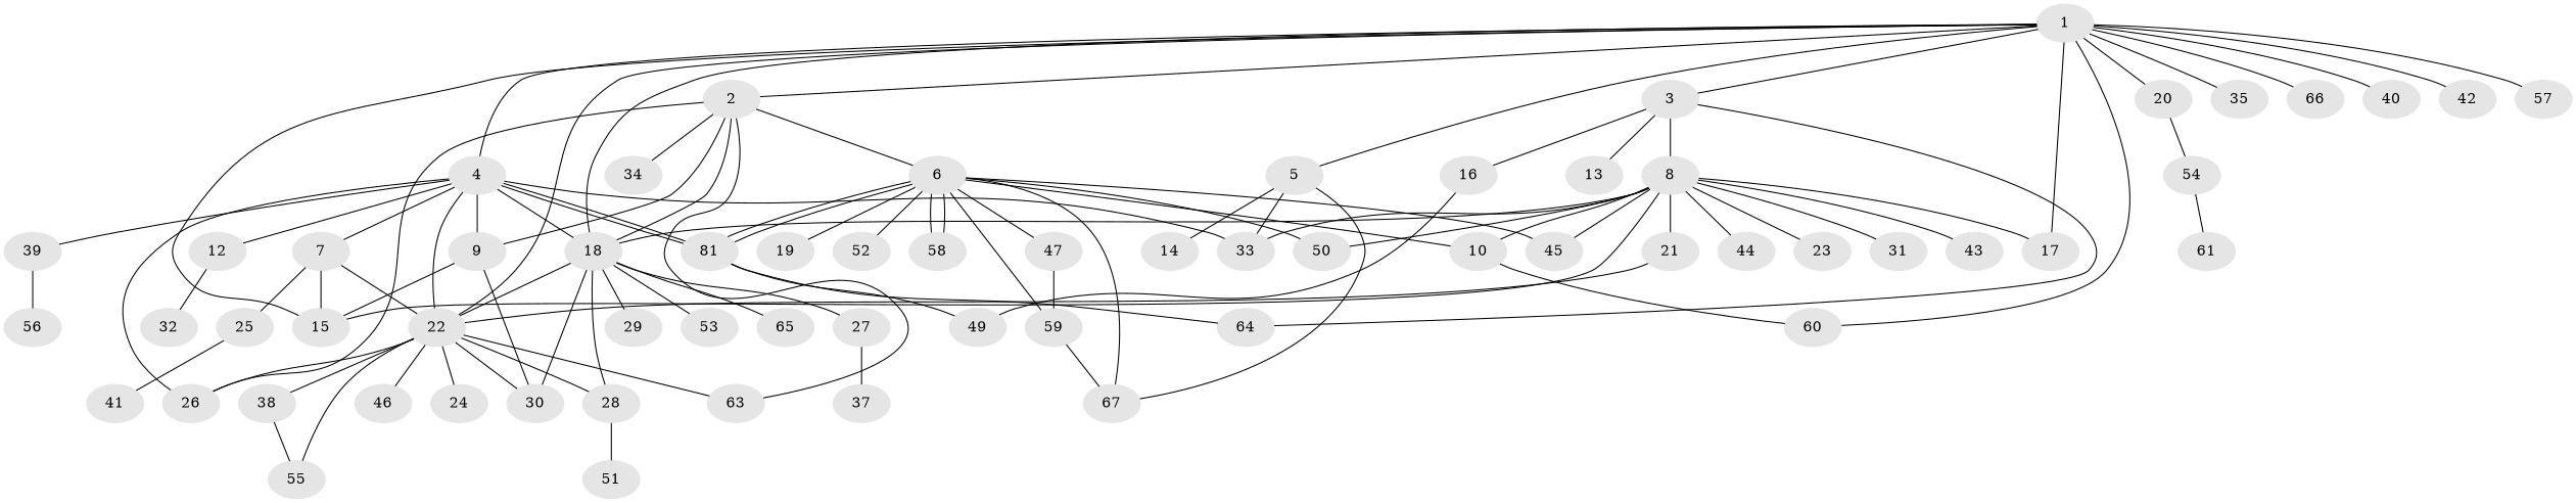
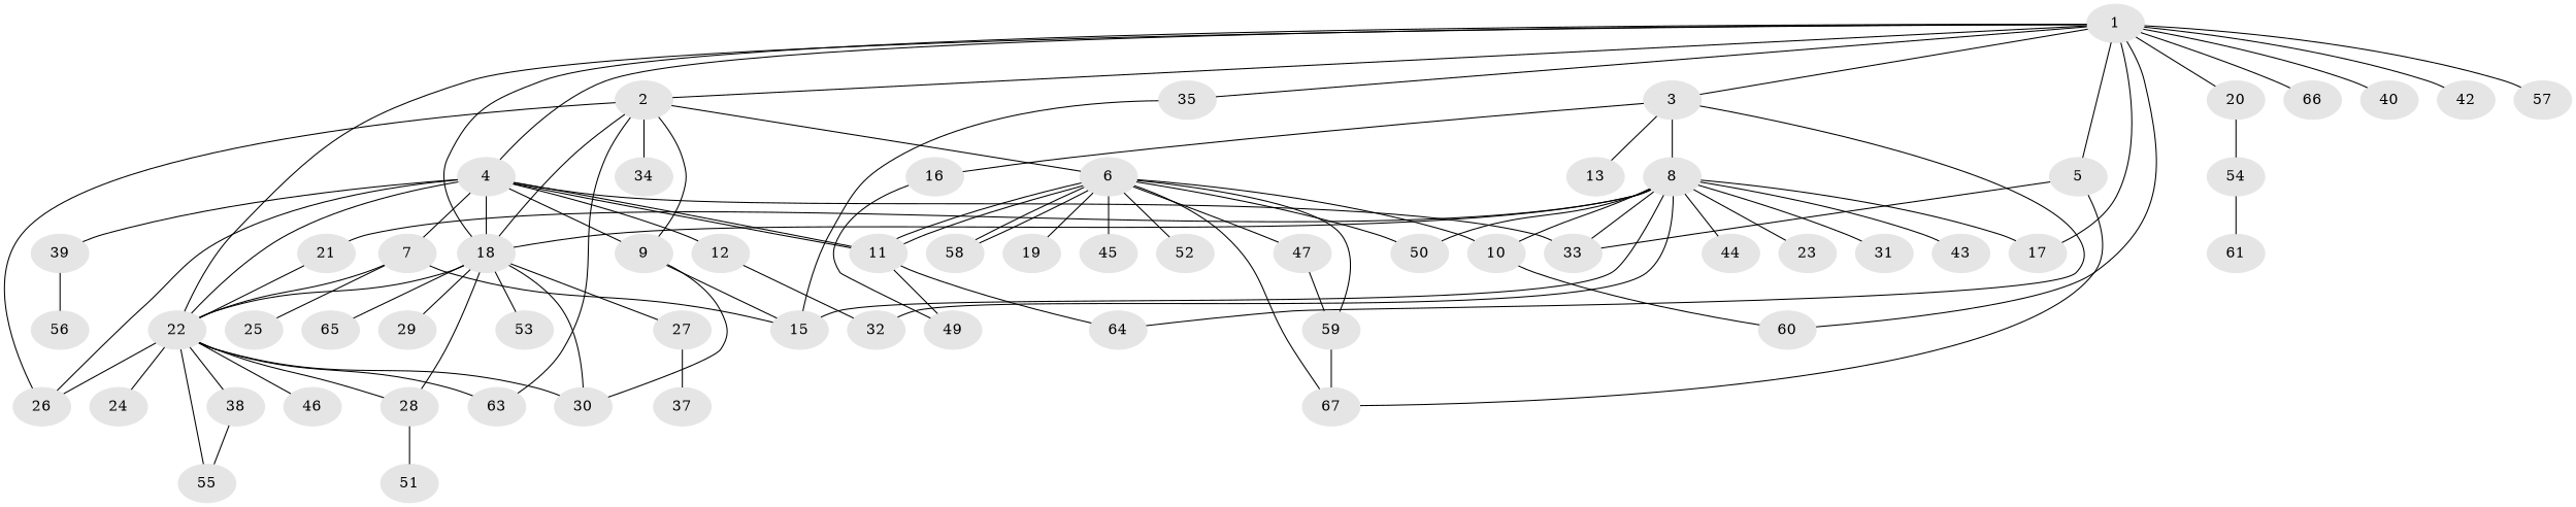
  graph {
    node [color=gray90 style=filled]
    1
    2
    3
    4
    5
    15
    17
    18
    20
    22
    35
    n12 [label=66]
    40
    42
    57
    60
    6
    9
    26
    34
    63
    8
    13
    16
    64
    7
-   11 [label=81]
+   11
    12
    33
    39
-   14
    n32 [label=67]
    30
    27
    28
    29
    53
    65
    54
    24
    38
    46
    55
    10
    19
    45
    47
    50
    52
    58
    59
    21
    23
    31
    32
    43
    44
    49
    25
    56
-   41
    37
    51
    61
    1 -- 2
    1 -- 3
    1 -- 4
    1 -- 5
-   1 -- 15
+   35 -- 15
    1 -- 17
    1 -- 18
    1 -- 20
    1 -- 22
    1 -- 35
    1 -- n12
    1 -- 40
    1 -- 42
    1 -- 57
    1 -- 60
    2 -- 18
    2 -- 6
    2 -- 9
    2 -- 26
    2 -- 34
    2 -- 63
    3 -- 8
    3 -- 13
    3 -- 16
    3 -- 64
    4 -- 18
    4 -- 22
    4 -- 9
    4 -- 26
    4 -- 7
    4 -- 11
    4 -- 11
    4 -- 12
    4 -- 33
    4 -- 39
    5 -- 33
-   5 -- 14
    5 -- n32
    18 -- 22
    18 -- 30
    18 -- 27
    18 -- 28
    18 -- 29
    18 -- 53
    18 -- 65
    20 -- 54
    22 -- 26
    22 -- 63
    22 -- 30
    22 -- 28
    22 -- 24
    22 -- 38
    22 -- 46
    22 -- 55
    6 -- 11
    6 -- 11
    6 -- n32
    6 -- 10
    6 -- 19
    6 -- 45
    6 -- 47
    6 -- 50
    6 -- 52
    6 -- 58
    6 -- 58
    6 -- 59
    9 -- 15
    9 -- 30
    8 -- 15
    8 -- 17
    8 -- 18
    8 -- 33
    8 -- 10
    8 -- 50
    8 -- 21
    8 -- 23
    8 -- 31
-   8 -- 45
+   8 -- 32
    8 -- 43
    8 -- 44
    16 -- 49
    7 -- 15
    7 -- 22
    7 -- 25
    11 -- 64
    11 -- 49
    12 -- 32
    39 -- 56
    27 -- 37
    28 -- 51
    54 -- 61
    38 -- 55
    10 -- 60
    47 -- 59
    59 -- n32
    21 -- 22
-   25 -- 41
  }
